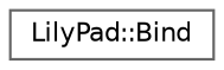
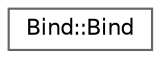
  digraph {
    rankdir=LR
-   n1 [color=grey40 fillcolor=white fontname=Helvetica fontsize=10 height=0.2 label="LilyPad::Bind" shape=box style=filled width=0.4]
+   n1 [color=grey40 fillcolor=white fontname=Helvetica fontsize=10 height=0.2 label="Bind::Bind" shape=box style=filled width=0.4]
  }
